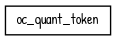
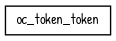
  digraph {
    rankdir=LR
    fontname="Patrick Hand"
-   n1 [color=black fillcolor=white fontname="Patrick Hand" fontsize=10 height=0.2 label=oc_quant_token shape=record style=filled width=0.4]
+   n1 [color=black fillcolor=white fontname="Patrick Hand" fontsize=10 height=0.2 label=oc_token_token shape=record style=filled width=0.4]
  }
